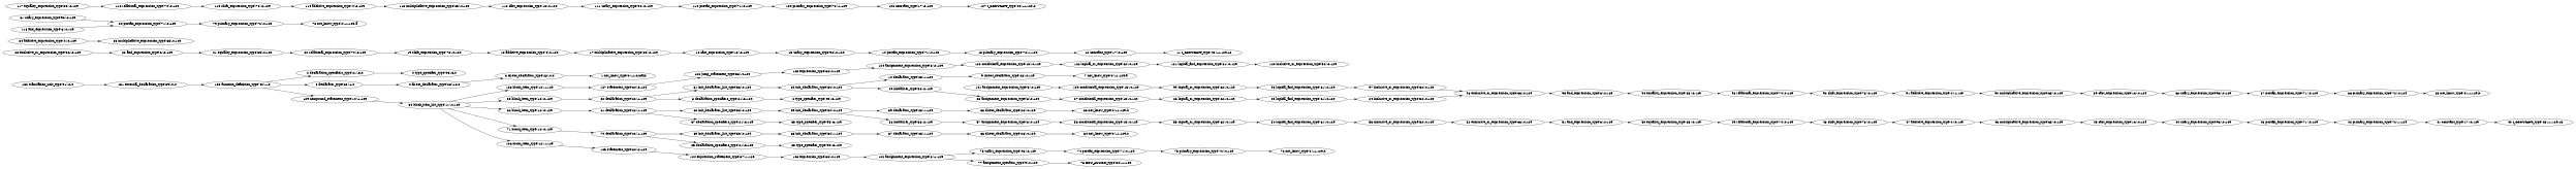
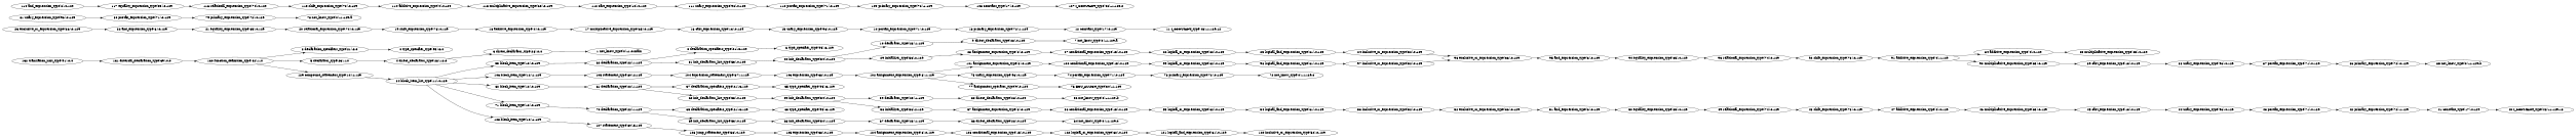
  digraph {
    rankdir=LR
    n1 [label="132 translation_unit_type(91):0:0"]
    n2 [label="131 external_declaration_type(39):0:0"]
    n3 [label="130 function_definition_type(42):1:0"]
    n4 [label="2 declaration_specifiers_type(21):3:0"]
    n5 [label="5 declarator_type(23):1:0"]
    n6 [label="129 compound_statement_type(14):1:129"]
    n7 [label="0 type_specifier_type(95):3:0"]
    n8 [label="4 direct_declarator_type(28):12:0"]
    n9 [label="34 block_item_list_type(11):0:129"]
    n10 [label="3 direct_declarator_type(28):0:0"]
    n11 [label="1 not_know_type(0):-1:0:main"]
    n12 [label="33 block_item_type(12):0:129"]
    n13 [label="62 block_item_type(12):0:129"]
    n14 [label="71 block_item_type(12):0:129"]
    n15 [label="106 block_item_type(12):1:129"]
    n16 [label="128 block_item_type(12):1:129"]
    n17 [label="32 declaration_type(22):1:129"]
    n18 [label="61 declaration_type(22):1:129"]
    n19 [label="70 declaration_type(22):1:129"]
    n20 [label="105 statement_type(80):2:129"]
    n21 [label="127 statement_type(80):5:129"]
    n22 [label="8 declaration_specifiers_type(21):3:129"]
    n23 [label="31 init_declarator_list_type(53):0:129"]
    n24 [label="6 type_specifier_type(95):3:129"]
    n25 [label="30 init_declarator_type(54):0:129"]
    n26 [label="10 declarator_type(23):1:129"]
    n27 [label="29 initializer_type(56):2:129"]
    n28 [label="9 direct_declarator_type(28):0:129"]
    n29 [label="28 assignment_expression_type(8):0:129"]
    n30 [label="7 not_know_type(0):-1:129:a"]
    n31 [label="27 conditional_expression_type(15):0:129"]
    n32 [label="26 logical_or_expression_type(62):0:129"]
    n33 [label="25 logical_and_expression_type(61):0:129"]
    n34 [label="24 inclusive_or_expression_type(52):0:129"]
    n35 [label="96 exclusive_or_expression_type(36):0:129"]
    n36 [label="23 exclusive_or_expression_type(36):0:129"]
    n37 [label="22 and_expression_type(6):0:129"]
    n38 [label="21 equality_expression_type(35):0:129"]
    n39 [label="20 relational_expression_type(74):0:129"]
    n40 [label="19 shift_expression_type(78):0:129"]
    n41 [label="18 additive_expression_type(4):0:129"]
    n42 [label="17 multiplicative_expression_type(65):0:129"]
    n43 [label="16 cast_expression_type(13):0:129"]
    n44 [label="15 unary_expression_type(96):0:129"]
    n45 [label="14 postfix_expression_type(71):0:129"]
    n46 [label="13 primary_expression_type(72):1:129"]
    n47 [label="12 constant_type(17):0:129"]
    n48 [label="11 I_CONSTANT_type(48):-1:129:12"]
    n49 [label="37 declaration_specifiers_type(21):3:129"]
    n50 [label="60 init_declarator_list_type(53):0:129"]
    n51 [label="35 type_specifier_type(95):3:129"]
    n52 [label="59 init_declarator_type(54):0:129"]
    n53 [label="39 declarator_type(23):1:129"]
    n54 [label="58 initializer_type(56):2:129"]
    n55 [label="38 direct_declarator_type(28):0:129"]
    n56 [label="57 assignment_expression_type(8):0:129"]
    n57 [label="36 not_know_type(0):-1:129:b"]
    n58 [label="56 conditional_expression_type(15):0:129"]
    n59 [label="55 logical_or_expression_type(62):0:129"]
    n60 [label="54 logical_and_expression_type(61):0:129"]
    n61 [label="53 inclusive_or_expression_type(52):0:129"]
    n62 [label="52 exclusive_or_expression_type(36):0:129"]
    n63 [label="51 and_expression_type(6):0:129"]
    n64 [label="50 equality_expression_type(35):0:129"]
    n65 [label="49 relational_expression_type(74):0:129"]
    n66 [label="48 shift_expression_type(78):0:129"]
    n67 [label="47 additive_expression_type(4):0:129"]
    n68 [label="46 multiplicative_expression_type(65):0:129"]
    n69 [label="45 cast_expression_type(13):0:129"]
    n70 [label="44 unary_expression_type(96):0:129"]
    n71 [label="43 postfix_expression_type(71):0:129"]
    n72 [label="42 primary_expression_type(72):1:129"]
    n73 [label="41 constant_type(17):0:129"]
    n74 [label="40 I_CONSTANT_type(48):-1:129:13"]
    n75 [label="65 declaration_specifiers_type(21):3:129"]
    n76 [label="69 init_declarator_list_type(53):0:129"]
    n77 [label="63 type_specifier_type(95):3:129"]
    n78 [label="68 init_declarator_type(54):1:129"]
    n79 [label="67 declarator_type(23):1:129"]
    n80 [label="66 direct_declarator_type(28):0:129"]
    n81 [label="64 not_know_type(0):-1:129:c"]
    n82 [label="104 expression_statement_type(37):1:129"]
    n83 [label="103 expression_type(38):0:129"]
    n84 [label="102 assignment_expression_type(8):1:129"]
    n85 [label="75 unary_expression_type(96):0:129"]
    n86 [label="77 assignment_operator_type(9):0:129"]
    n87 [label="101 assignment_expression_type(8):0:129"]
    n88 [label="74 postfix_expression_type(71):0:129"]
    n89 [label="76 EQU_ASSIGN_type(30):-1:129"]
    n90 [label="100 conditional_expression_type(15):0:129"]
    n91 [label="73 primary_expression_type(72):0:129"]
    n92 [label="72 not_know_type(0):-1:129:c"]
    n93 [label="99 logical_or_expression_type(62):0:129"]
    n94 [label="98 logical_and_expression_type(61):0:129"]
    n95 [label="97 inclusive_or_expression_type(52):0:129"]
    n96 [label="95 and_expression_type(6):0:129"]
    n97 [label="94 equality_expression_type(35):0:129"]
    n98 [label="93 relational_expression_type(74):0:129"]
    n99 [label="92 shift_expression_type(78):0:129"]
    n100 [label="91 additive_expression_type(4):1:129"]
    n101 [label="84 additive_expression_type(4):0:129"]
    n102 [label="90 multiplicative_expression_type(65):0:129"]
    n103 [label="83 multiplicative_expression_type(65):0:129"]
    n104 [label="89 cast_expression_type(13):0:129"]
    n105 [label="81 unary_expression_type(96):0:129"]
    n106 [label="80 postfix_expression_type(71):0:129"]
    n107 [label="79 primary_expression_type(72):0:129"]
    n108 [label="78 not_know_type(0):-1:129:a"]
    n109 [label="88 unary_expression_type(96):0:129"]
    n110 [label="87 postfix_expression_type(71):0:129"]
    n111 [label="86 primary_expression_type(72):0:129"]
    n112 [label="85 not_know_type(0):-1:129:b"]
    n113 [label="126 jump_statement_type(58):4:129"]
    n114 [label="125 expression_type(38):0:129"]
    n115 [label="124 assignment_expression_type(8):0:129"]
    n116 [label="123 conditional_expression_type(15):0:129"]
    n117 [label="122 logical_or_expression_type(62):0:129"]
    n118 [label="121 logical_and_expression_type(61):0:129"]
    n119 [label="120 inclusive_or_expression_type(52):0:129"]
    n120 [label="118 and_expression_type(6):0:129"]
    n121 [label="117 equality_expression_type(35):0:129"]
    n122 [label="116 relational_expression_type(74):0:129"]
    n123 [label="115 shift_expression_type(78):0:129"]
    n124 [label="114 additive_expression_type(4):0:129"]
    n125 [label="113 multiplicative_expression_type(65):0:129"]
    n126 [label="112 cast_expression_type(13):0:129"]
    n127 [label="111 unary_expression_type(96):0:129"]
    n128 [label="110 postfix_expression_type(71):0:129"]
    n129 [label="109 primary_expression_type(72):1:129"]
    n130 [label="108 constant_type(17):0:129"]
    n131 [label="107 I_CONSTANT_type(48):-1:129:0"]
    n1 -> n2
    n2 -> n3
    n3 -> n4
    n3 -> n5
    n3 -> n6
    n4 -> n7
    n5 -> n8
    n6 -> n9
    n8 -> n10
    n9 -> n12
    n9 -> n13
    n9 -> n14
    n9 -> n15
    n9 -> n16
    n10 -> n11
    n12 -> n17
    n13 -> n18
    n14 -> n19
    n15 -> n20
    n16 -> n21
    n17 -> n22
    n17 -> n23
    n18 -> n49
    n18 -> n50
    n19 -> n75
    n19 -> n76
    n20 -> n82
    n21 -> n113
    n22 -> n24
    n23 -> n25
    n25 -> n26
    n25 -> n27
    n26 -> n28
    n27 -> n29
    n28 -> n30
    n29 -> n31
    n31 -> n32
    n32 -> n33
    n33 -> n34
    n34 -> n35
    n35 -> n96
    n36 -> n37
    n37 -> n38
    n38 -> n39
    n39 -> n40
    n40 -> n41
    n41 -> n42
    n42 -> n43
    n43 -> n44
    n44 -> n45
    n45 -> n46
    n46 -> n47
    n47 -> n48
    n49 -> n51
    n50 -> n52
    n52 -> n53
    n52 -> n54
    n53 -> n55
    n54 -> n56
    n55 -> n57
    n56 -> n58
    n58 -> n59
    n59 -> n60
    n60 -> n61
    n61 -> n62
    n62 -> n63
    n63 -> n64
    n64 -> n65
    n65 -> n66
    n66 -> n67
    n67 -> n68
    n68 -> n69
    n69 -> n70
    n70 -> n71
    n71 -> n72
    n72 -> n73
    n73 -> n74
    n75 -> n77
    n76 -> n78
    n78 -> n79
    n79 -> n80
    n80 -> n81
    n82 -> n83
    n83 -> n84
    n84 -> n85
    n84 -> n86
+   n84 -> n87
    n85 -> n88
    n86 -> n89
    n87 -> n90
    n88 -> n91
    n90 -> n93
    n91 -> n92
    n93 -> n94
    n94 -> n95
    n95 -> n35
    n96 -> n97
    n97 -> n98
    n98 -> n99
    n99 -> n100
+   n100 -> n101
    n100 -> n102
    n101 -> n103
    n102 -> n104
    n104 -> n109
    n105 -> n106
    n106 -> n107
    n107 -> n108
    n109 -> n110
    n110 -> n111
    n111 -> n112
    n113 -> n114
    n114 -> n115
    n115 -> n116
    n116 -> n117
    n117 -> n118
    n118 -> n119
-   n120 -> n106
+   n120 -> n121
    n121 -> n122
    n122 -> n123
    n123 -> n124
    n124 -> n125
    n125 -> n126
    n126 -> n127
    n127 -> n128
    n128 -> n129
    n129 -> n130
    n130 -> n131
  }
